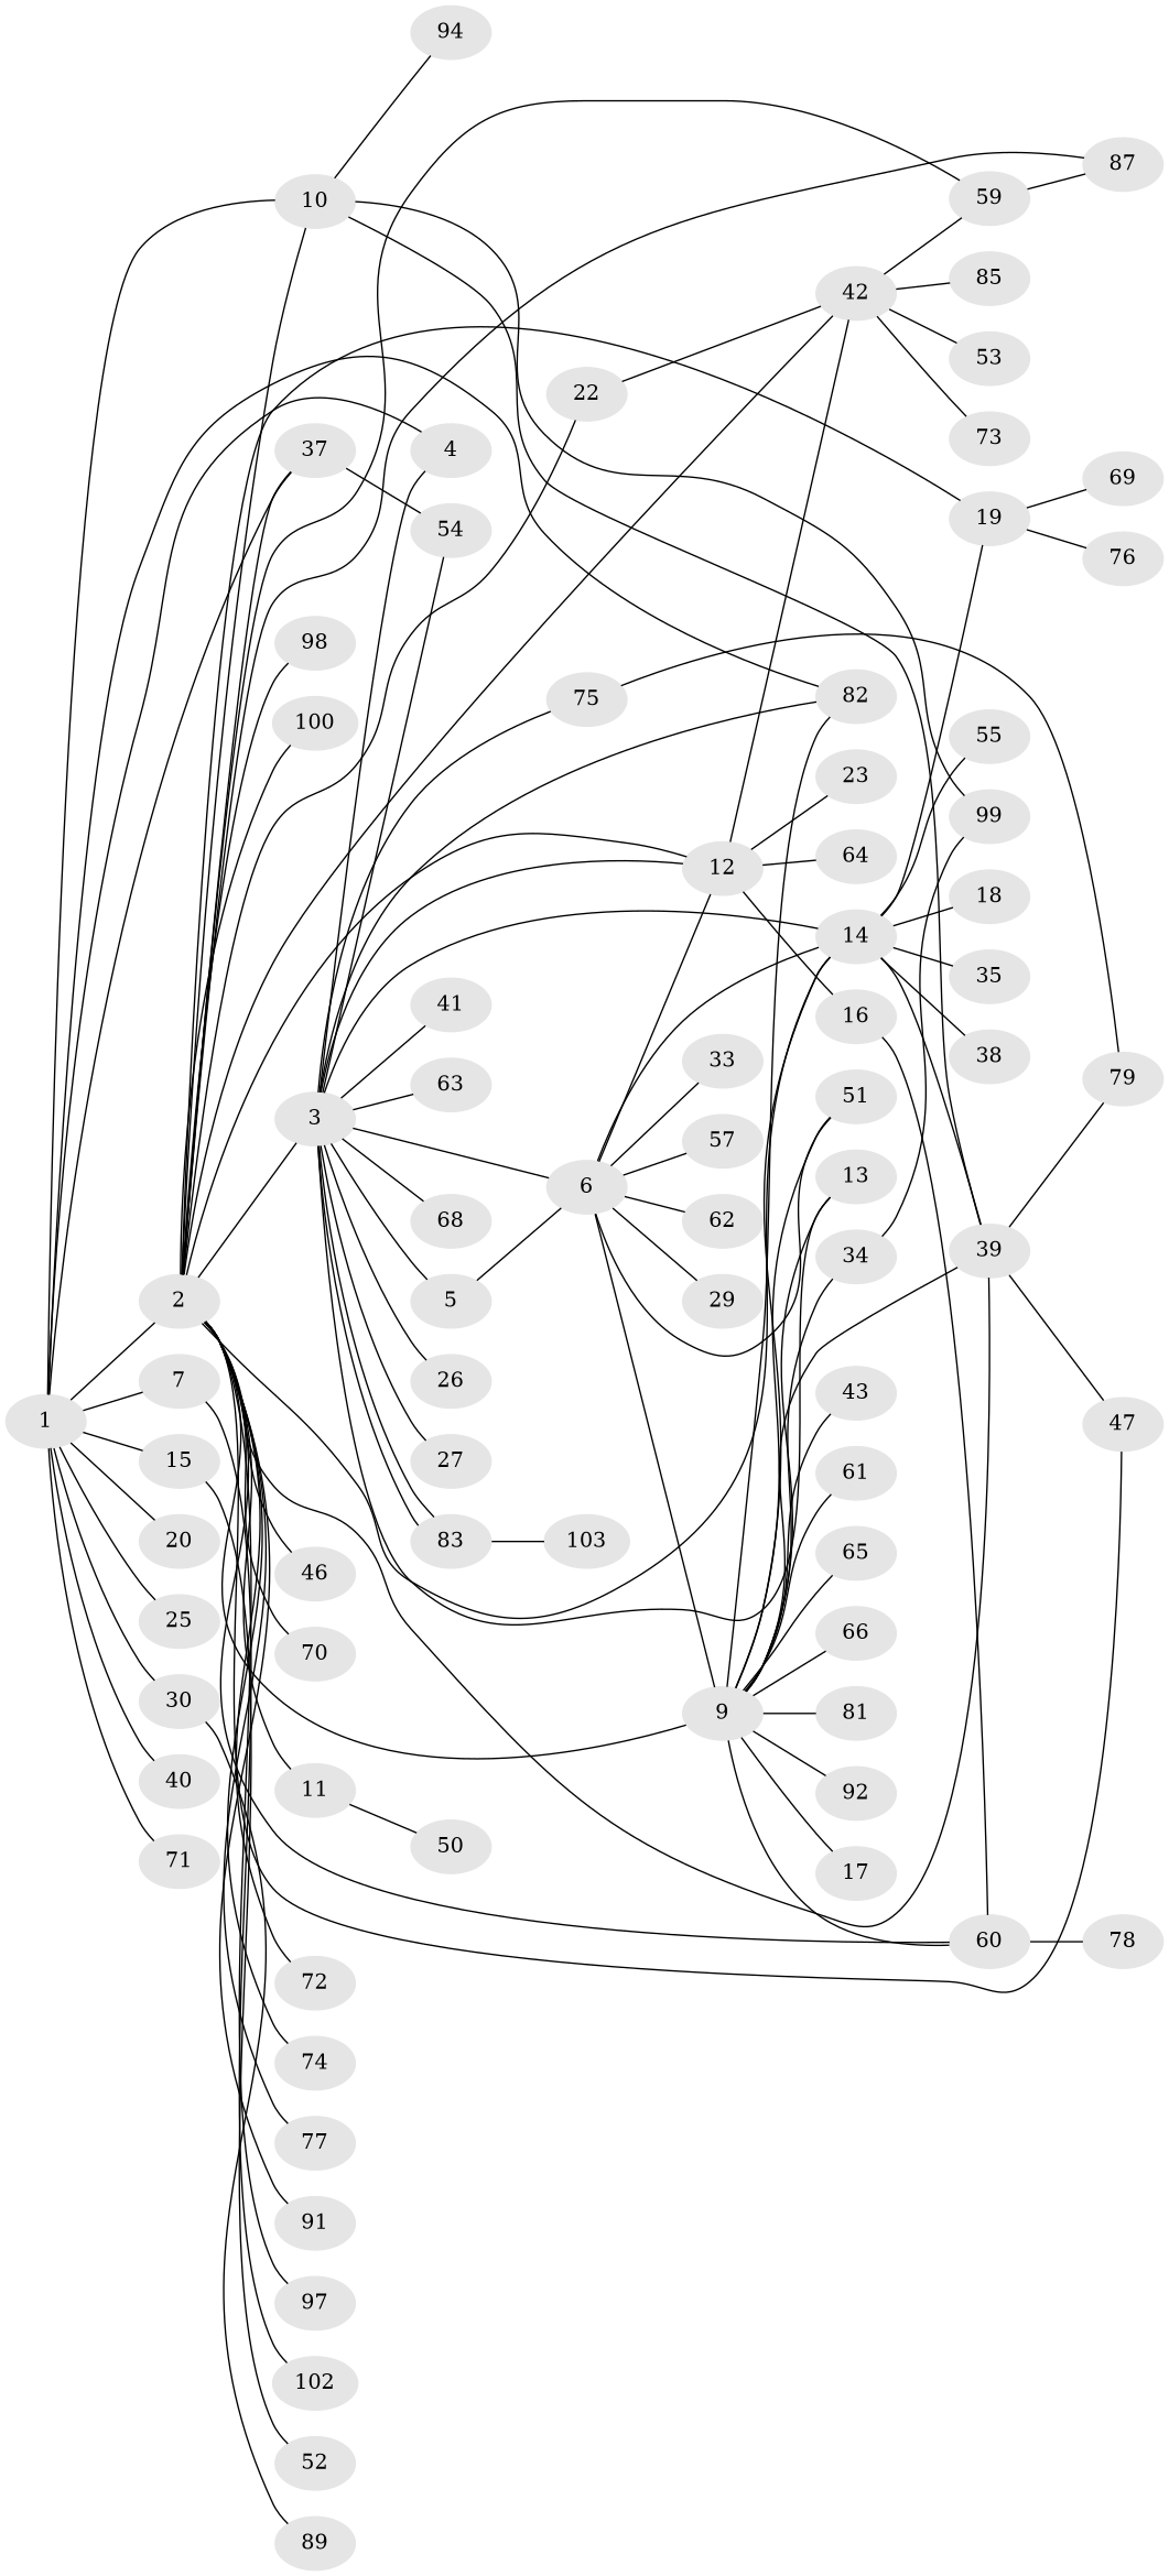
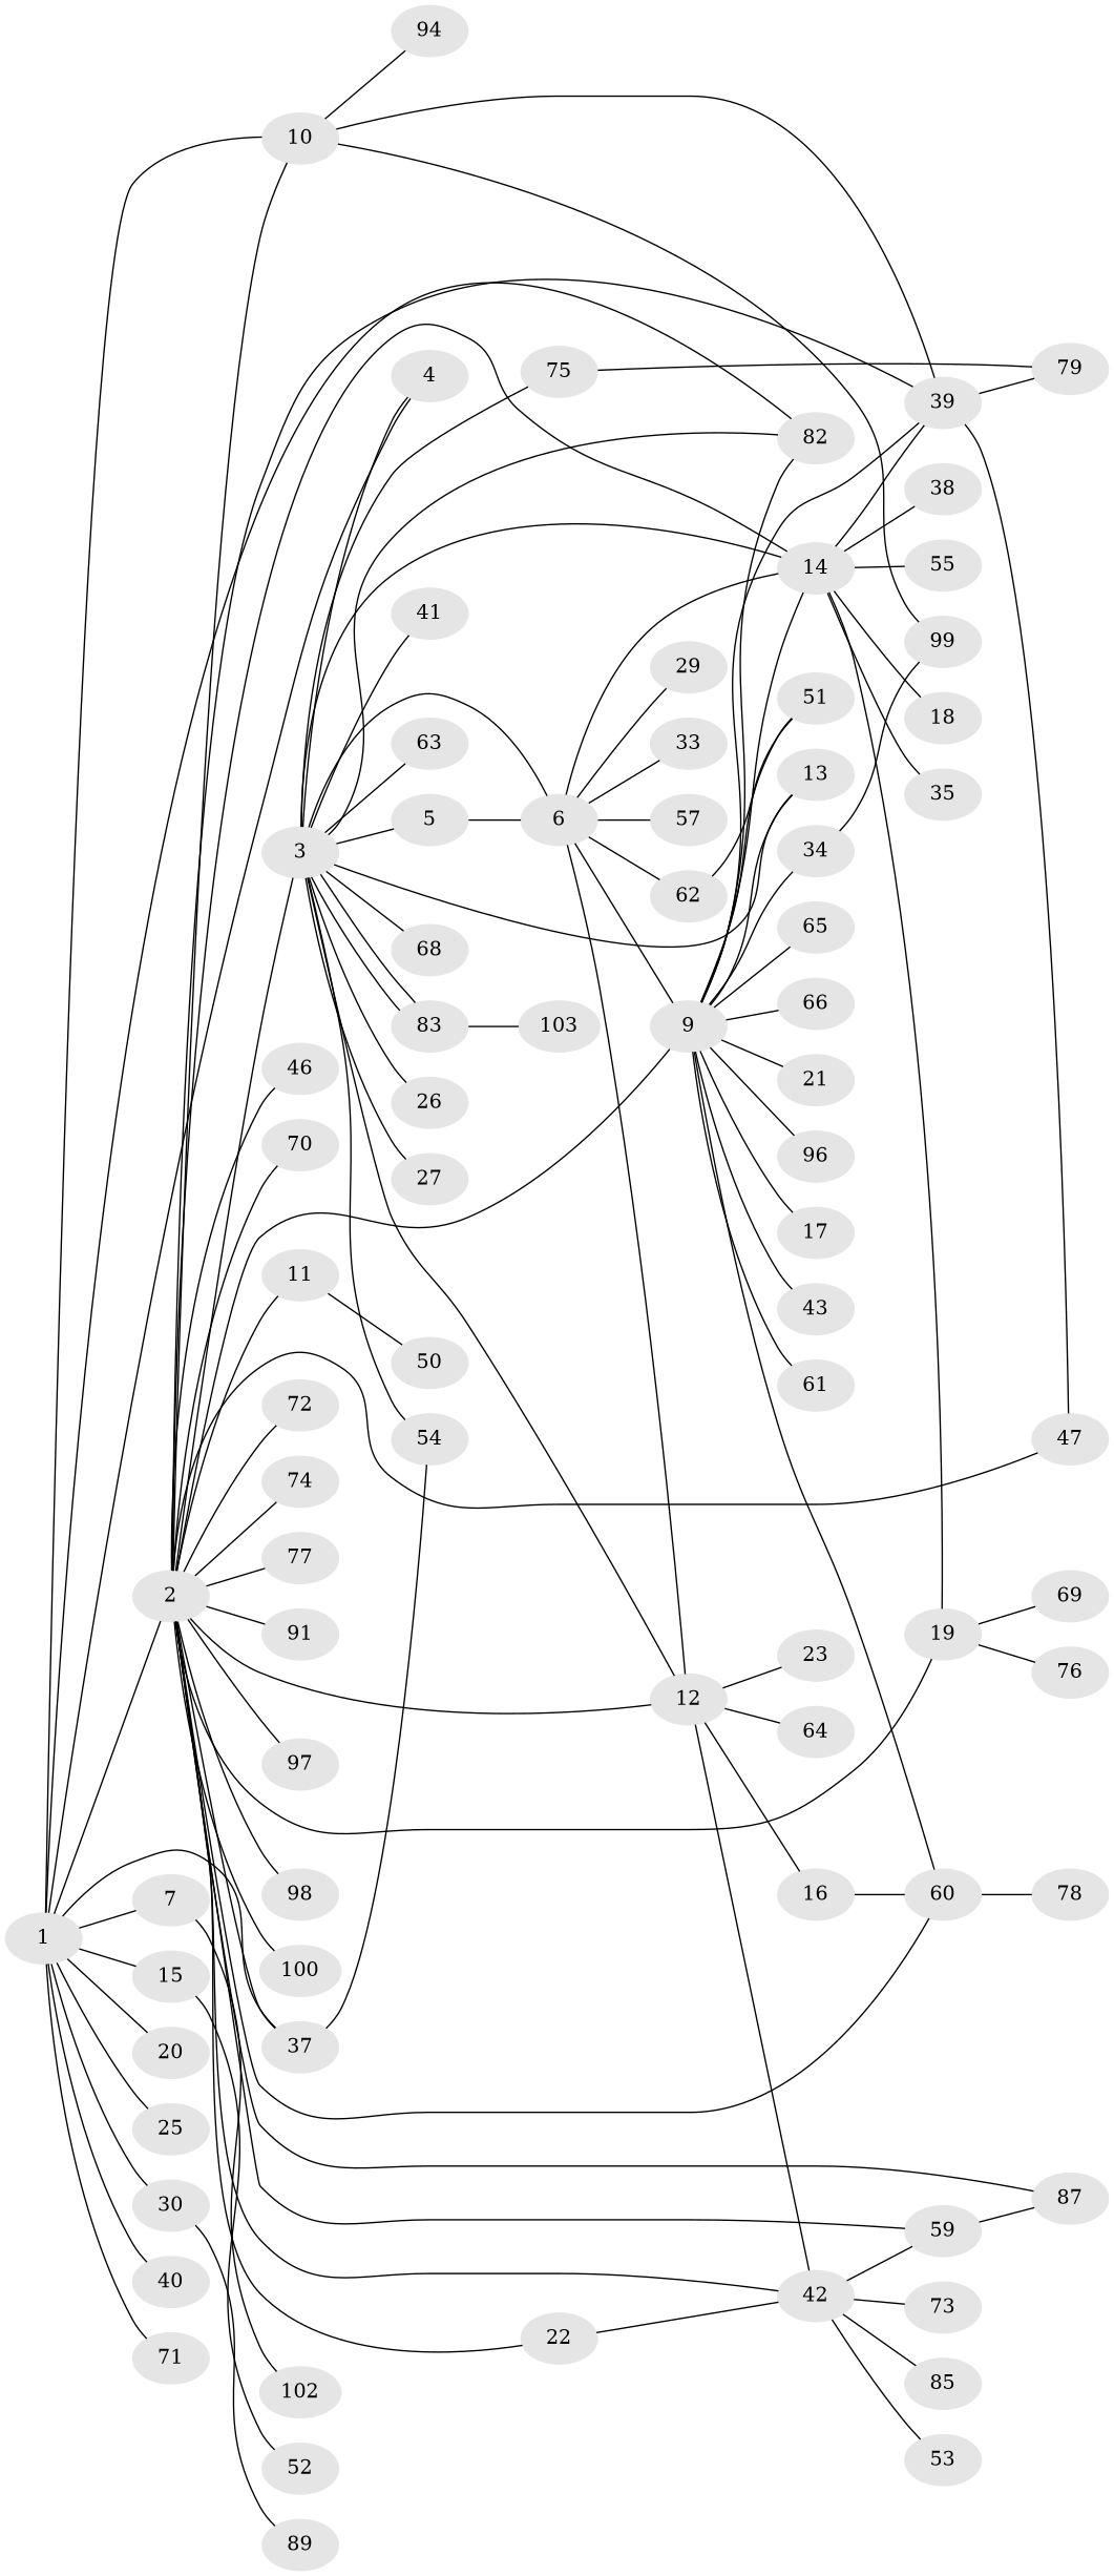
  graph {
    rankdir=LR
    node [color=gray90 style=filled]
    1 [super="+88"]
    2 [super="+21"]
    4 [super="+8"]
    7
    10 [super="+80"]
    15 [super="+31"]
    20
    25
    30
    37 [super="+45"]
    40
    71
    82
    3 [super="+24"]
    9 [super="+56"]
    11 [super="+95"]
    12 [super="+28"]
    14 [super="+32"]
    19 [super="+62"]
    22
    39 [super="+46"]
    42 [super="+49"]
    47
    n24 [label=46]
    59
    60 [super="+84"]
    70
    72
    74
    77
    87
    91
    97
    98
    100
    102
    94
    99
    52
    89
    54
    5
    6 [super="+67"]
    13 [super="+36"]
    26
    27
    41
    63
    68
    75
    83
    51
    17
    34 [super="+58"]
    43
    61
    65
    66
-   81
-   96 [label=92]
+   81 [label=21]
+   96
    50 [super="+90"]
    16
    23
    64
    18 [super="+86"]
    35
    38 [super="+44"]
    55
    69
    76
    79 [super="+93"]
    53
    73
    85
    78
    29 [super="+101"]
    33
    57
    n79 [label=62]
    103
    1 -- 2
    1 -- 4
    1 -- 7
    1 -- 10
    1 -- 15
    1 -- 20
    1 -- 25
    1 -- 30
    1 -- 37
    1 -- 40
    1 -- 71
    1 -- 82
    2 -- 10 [weight=2]
    2 -- 37
    2 -- 3
    2 -- 9 [weight=2]
    2 -- 11
    2 -- 12
    2 -- 14
    2 -- 19
    2 -- 22
    2 -- 39
    2 -- 42 [weight=2]
    2 -- 47
    2 -- n24
    2 -- 59
    2 -- 60
    2 -- 70
    2 -- 72
    2 -- 74
    2 -- 77
    2 -- 87
    2 -- 91
    2 -- 97
    2 -- 98
    2 -- 100
    7 -- 102
    10 -- 39
    10 -- 94
    10 -- 99
    15 -- 52
    30 -- 89
    37 -- 54
    3 -- 4
    3 -- 82
    3 -- 12
    3 -- 14 [weight=2]
    3 -- 54
    3 -- 5
    3 -- 6
    3 -- 13
    3 -- 26
    3 -- 27
    3 -- 41
    3 -- 63
    3 -- 68
    3 -- 75
    3 -- 83
    3 -- 83
    9 -- 82
    9 -- 14
    9 -- 39
    9 -- 60
    9 -- 13
    9 -- 51
    9 -- 17
    9 -- 34
    9 -- 43
    9 -- 61
    9 -- 65
    9 -- 66
    9 -- 81
    9 -- 96
    11 -- 50
    12 -- 42
    12 -- 16
    12 -- 23
    12 -- 64
    14 -- 19
    14 -- 39
    14 -- 18
    14 -- 35
    14 -- 38
    14 -- 55
    19 -- 69
    19 -- 76
    22 -- 42
    39 -- 47
    39 -- 79
    42 -- 59
    42 -- 53
    42 -- 73
    42 -- 85
    59 -- 87
    60 -- 78
    5 -- 6
    6 -- 9
    6 -- 12
    6 -- 14
-   6 -- 51
+   n79 -- 51
    6 -- 29
    6 -- 33
    6 -- 57
    6 -- n79
    75 -- 79
    83 -- 103
    34 -- 99
    16 -- 60
  }
